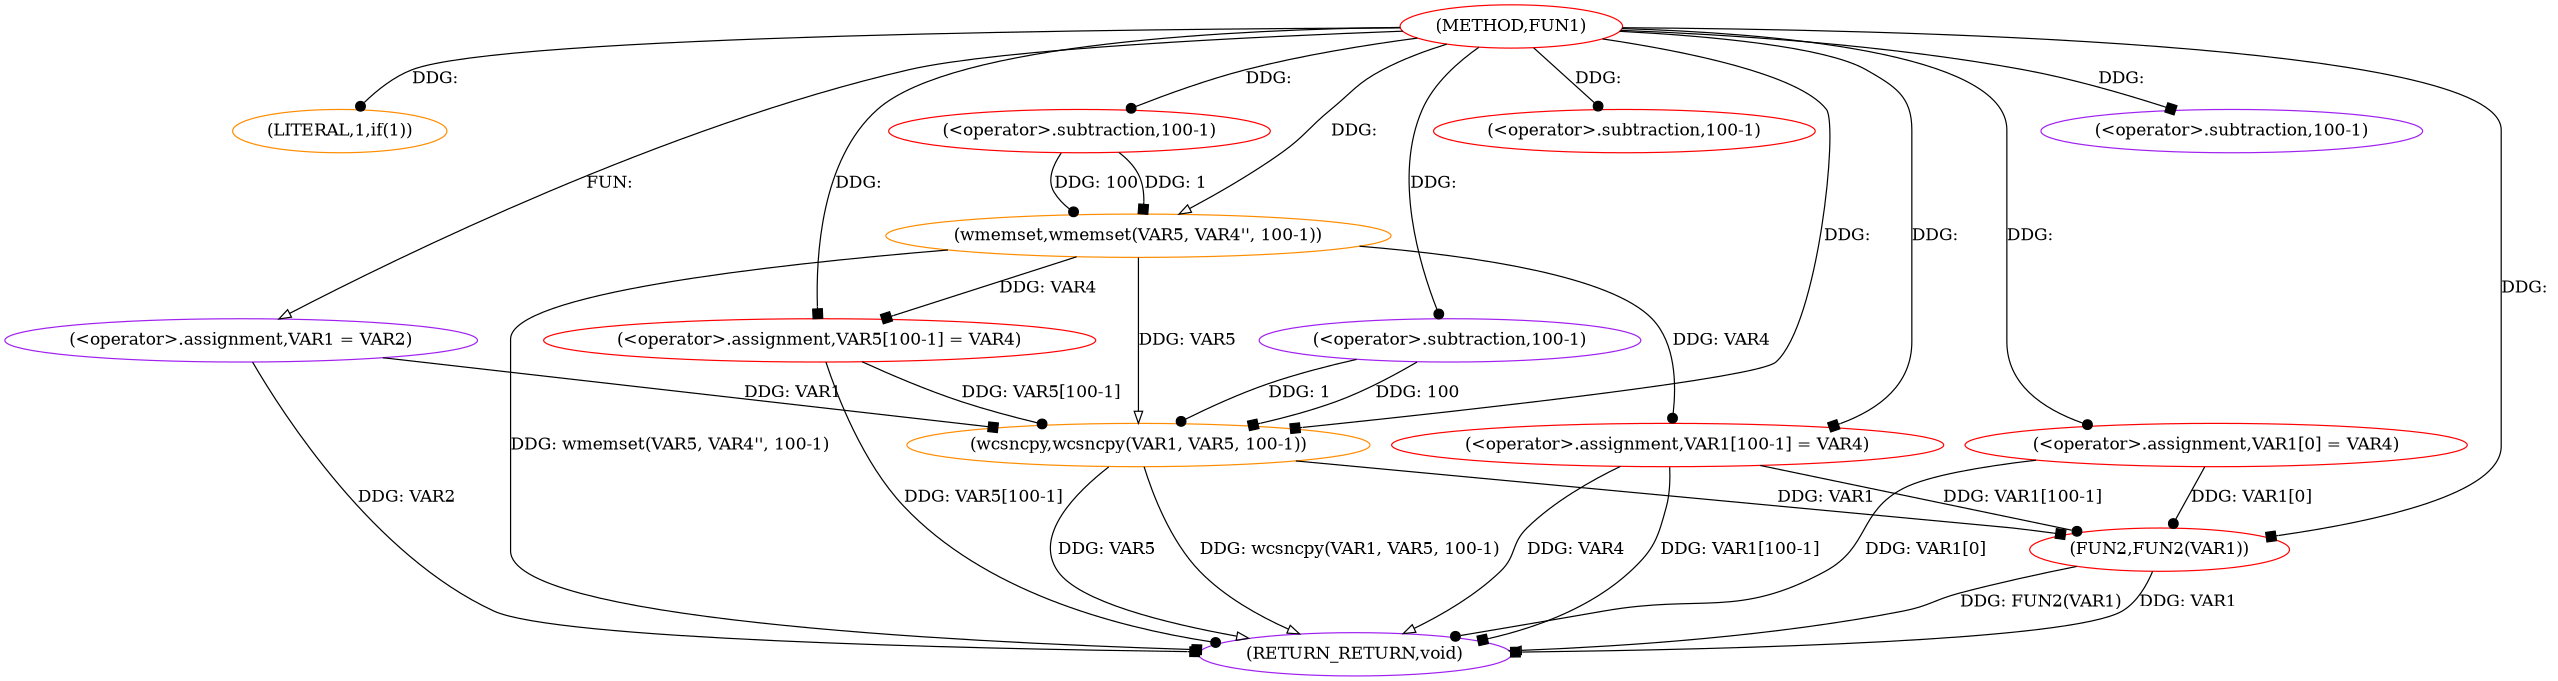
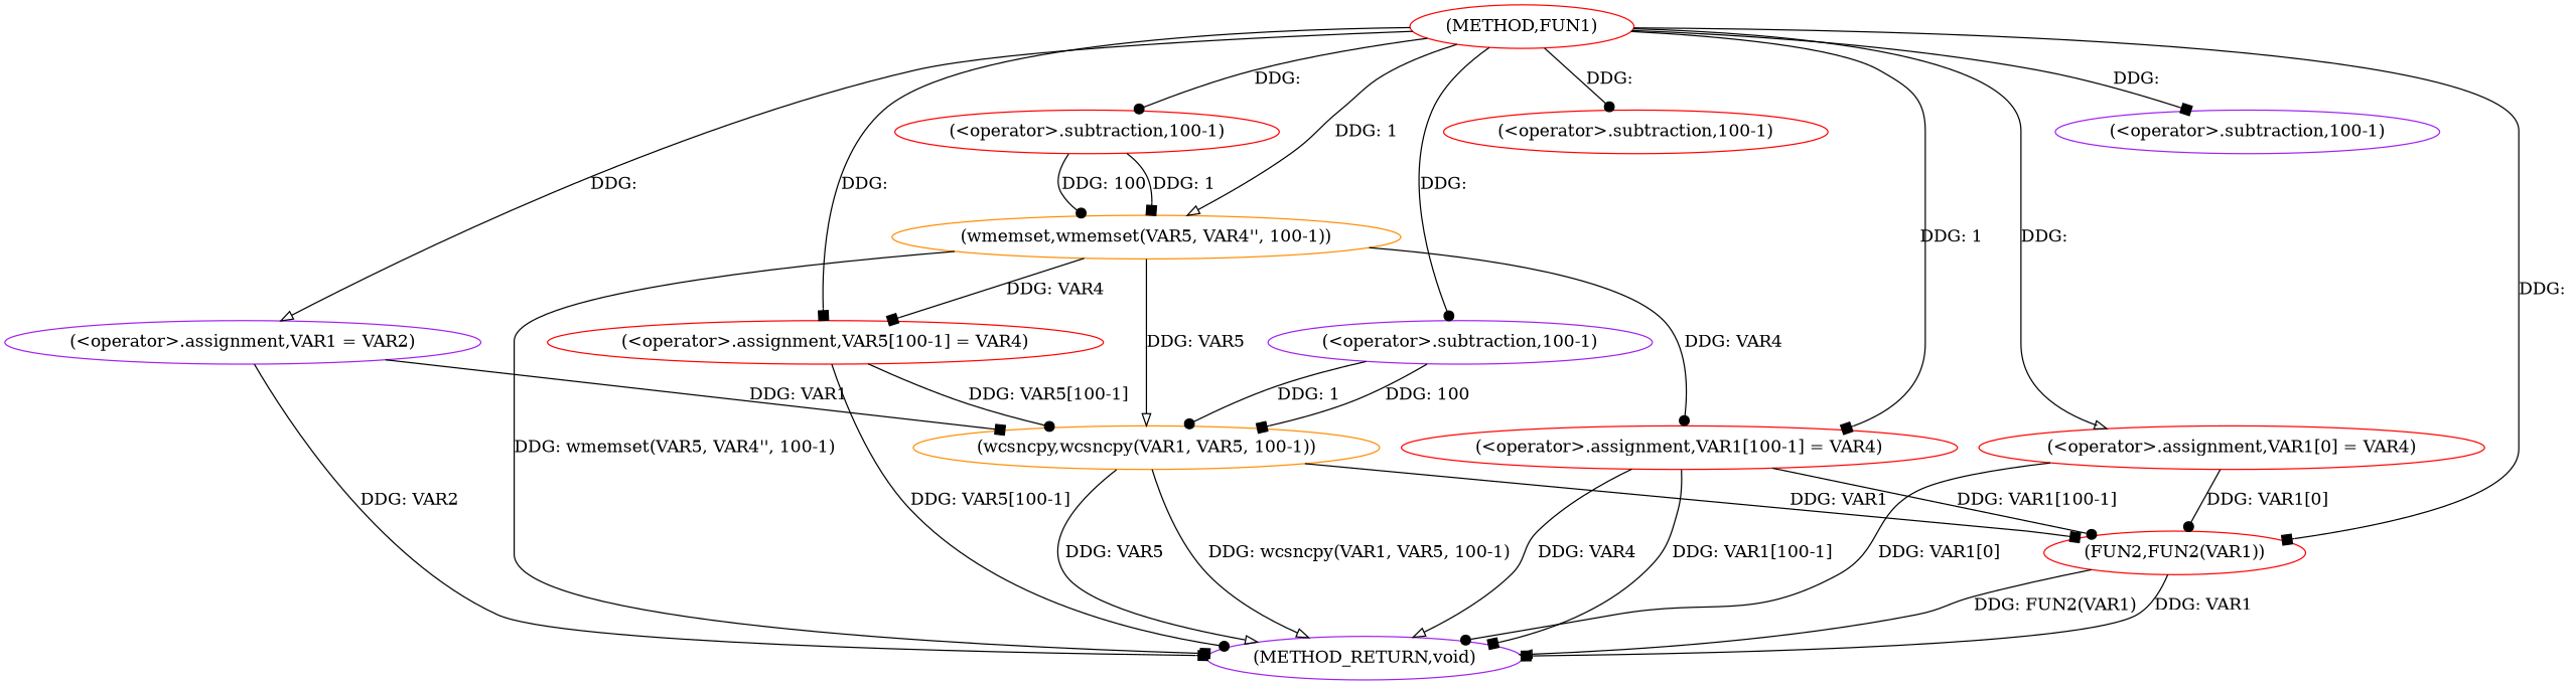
  digraph {
    node [color=red]
    edge [arrowhead=box]
    n1 [label="(METHOD,FUN1)"]
-   n2 [color=darkorange label="(LITERAL,1,if(1))"]
    n3 [color=purple label="(<operator>.assignment,VAR1 = VAR2)"]
    n4 [label="(<operator>.assignment,VAR1[0] = VAR4)"]
    n5 [color=darkorange label="(wmemset,wmemset(VAR5, VAR4'', 100-1))"]
    n6 [label="(<operator>.subtraction,100-1)"]
    n7 [label="(<operator>.assignment,VAR5[100-1] = VAR4)"]
    n8 [label="(<operator>.subtraction,100-1)"]
    n9 [color=darkorange label="(wcsncpy,wcsncpy(VAR1, VAR5, 100-1))"]
    n10 [color=purple label="(<operator>.subtraction,100-1)"]
    n11 [label="(<operator>.assignment,VAR1[100-1] = VAR4)"]
    n12 [color=purple label="(<operator>.subtraction,100-1)"]
    n13 [label="(FUN2,FUN2(VAR1))"]
-   n14 [color=purple label="(RETURN_RETURN,void)"]
-   n1 -> n2 [arrowhead=dot label="DDG: "]
-   n1 -> n3 [arrowhead=onormal label="FUN: "]
-   n1 -> n4 [arrowhead=dot label="DDG: "]
-   n1 -> n5 [arrowhead=onormal label="DDG: "]
+   n14 [color=purple label="(METHOD_RETURN,void)"]
+   n1 -> n3 [arrowhead=onormal label="DDG: "]
+   n1 -> n4 [arrowhead=onormal label="DDG: "]
+   n1 -> n5 [arrowhead=onormal label="DDG: 1"]
    n1 -> n6 [arrowhead=dot label="DDG: "]
    n1 -> n7 [label="DDG: "]
    n1 -> n8 [arrowhead=dot label="DDG: "]
-   n1 -> n9 [label="DDG: "]
    n1 -> n10 [arrowhead=dot label="DDG: "]
-   n1 -> n11 [label="DDG: "]
+   n1 -> n11 [label="DDG: 1"]
    n1 -> n12 [label="DDG: "]
    n1 -> n13 [label="DDG: "]
    n3 -> n9 [label="DDG: VAR1"]
    n3 -> n14 [label="DDG: VAR2"]
    n4 -> n13 [arrowhead=dot label="DDG: VAR1[0]"]
    n4 -> n14 [arrowhead=dot label="DDG: VAR1[0]"]
    n5 -> n7 [label="DDG: VAR4"]
    n5 -> n9 [arrowhead=onormal label="DDG: VAR5"]
    n5 -> n11 [arrowhead=dot label="DDG: VAR4"]
    n5 -> n14 [label="DDG: wmemset(VAR5, VAR4'', 100-1)"]
    n6 -> n5 [arrowhead=dot label="DDG: 100"]
    n6 -> n5 [label="DDG: 1"]
    n7 -> n9 [arrowhead=dot label="DDG: VAR5[100-1]"]
    n7 -> n14 [arrowhead=dot label="DDG: VAR5[100-1]"]
    n9 -> n13 [label="DDG: VAR1"]
    n9 -> n14 [arrowhead=onormal label="DDG: VAR5"]
    n9 -> n14 [arrowhead=onormal label="DDG: wcsncpy(VAR1, VAR5, 100-1)"]
    n10 -> n9 [label="DDG: 100"]
    n10 -> n9 [arrowhead=dot label="DDG: 1"]
    n11 -> n13 [arrowhead=dot label="DDG: VAR1[100-1]"]
    n11 -> n14 [label="DDG: VAR1[100-1]"]
    n11 -> n14 [arrowhead=onormal label="DDG: VAR4"]
    n13 -> n14 [arrowhead=onormal label="DDG: FUN2(VAR1)"]
    n13 -> n14 [label="DDG: VAR1"]
  }
